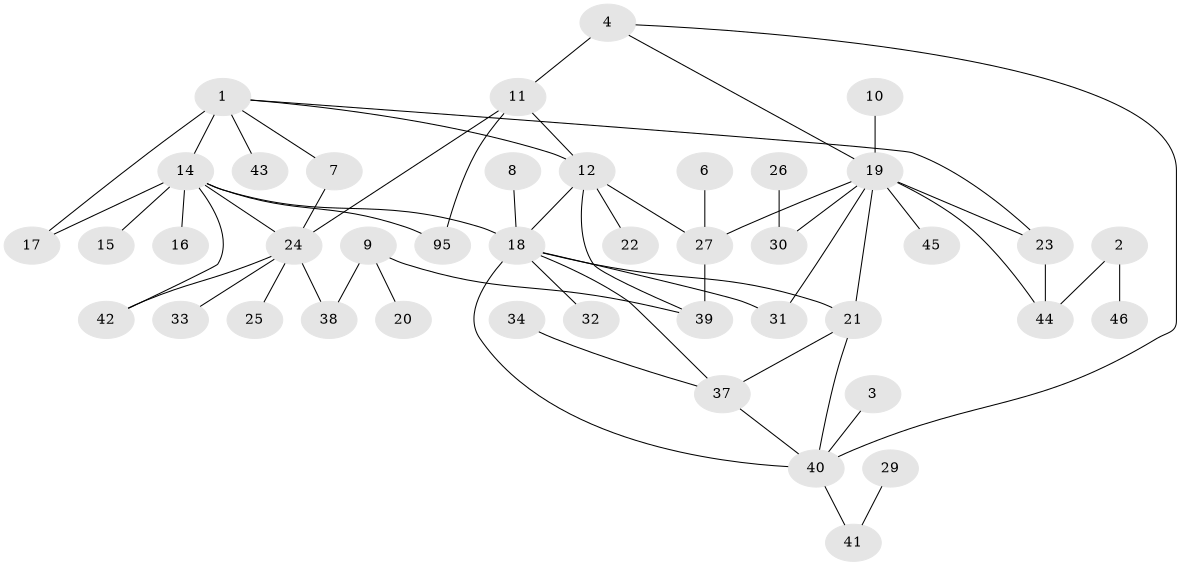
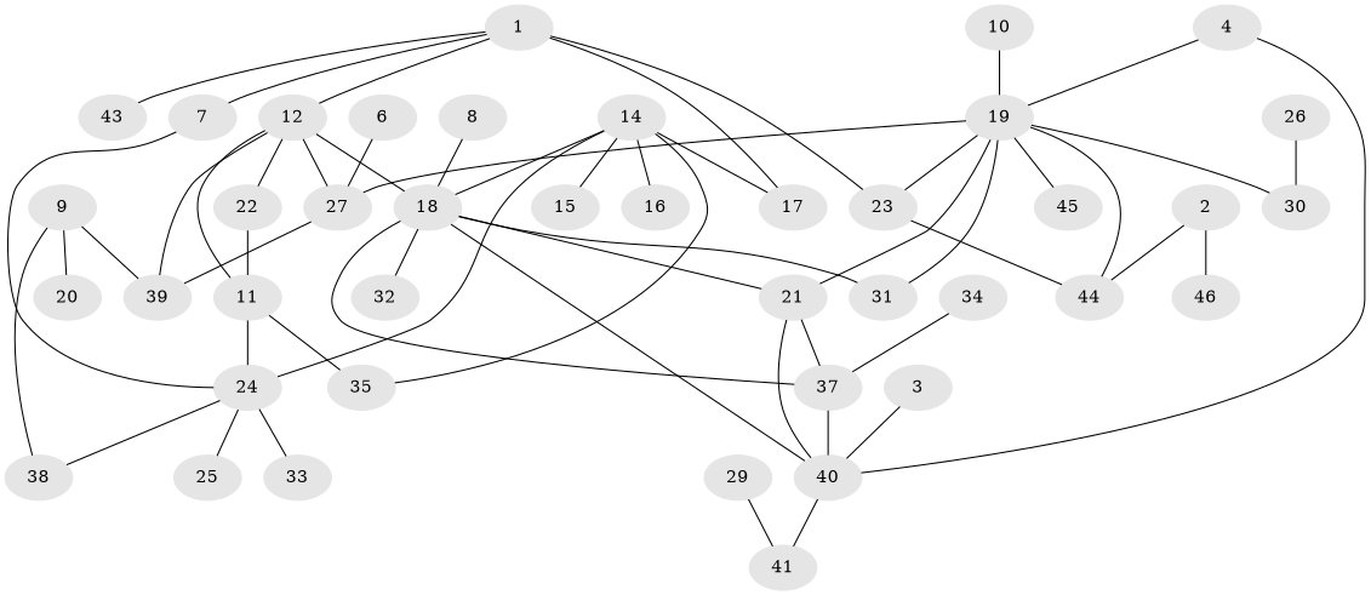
  graph {
    node [color=gray90 style=filled]
    edge [weight=1.0]
    1
    12
    14
    17
    23
    43
    7
    27
    18
    39
    22
    24
-   35 [label=95]
+   35
    15
    16
-   42
    44
    38
    25
    33
    2
    46
    3
    40
    41
    4
    11
    19
    21
    31
    30
    45
    6
    8
    32
    37
    9
    20
    10
    26
    29
    34
    1 -- 12
-   1 -- 14 [weight=2.0]
    1 -- 17 [weight=2.0]
    1 -- 23
    1 -- 43
    1 -- 7
    12 -- 27 [weight=2.0]
    12 -- 18
    12 -- 39
    12 -- 22
    14 -- 17
    14 -- 18
    14 -- 24
    14 -- 35
    14 -- 15
    14 -- 16
-   14 -- 42
    23 -- 44 [weight=2.0]
    7 -- 24
    27 -- 39 [weight=2.0]
    18 -- 40
    18 -- 21
    18 -- 31
    18 -- 32
    18 -- 37
-   24 -- 42
    24 -- 38
    24 -- 25
    24 -- 33
    2 -- 44
    2 -- 46
    3 -- 40
    40 -- 41
    4 -- 40
-   4 -- 11 [weight=2.0]
+   22 -- 11 [weight=2.0]
    4 -- 19
    11 -- 12
    11 -- 24 [weight=2.0]
    11 -- 35
    19 -- 23 [weight=2.0]
    19 -- 27
    19 -- 44
    19 -- 21
    19 -- 31
    19 -- 30
    19 -- 45
    21 -- 40
    21 -- 37
    6 -- 27
    8 -- 18
    37 -- 40
    9 -- 39
    9 -- 38
    9 -- 20
    10 -- 19
    26 -- 30
    29 -- 41
    34 -- 37
  }
